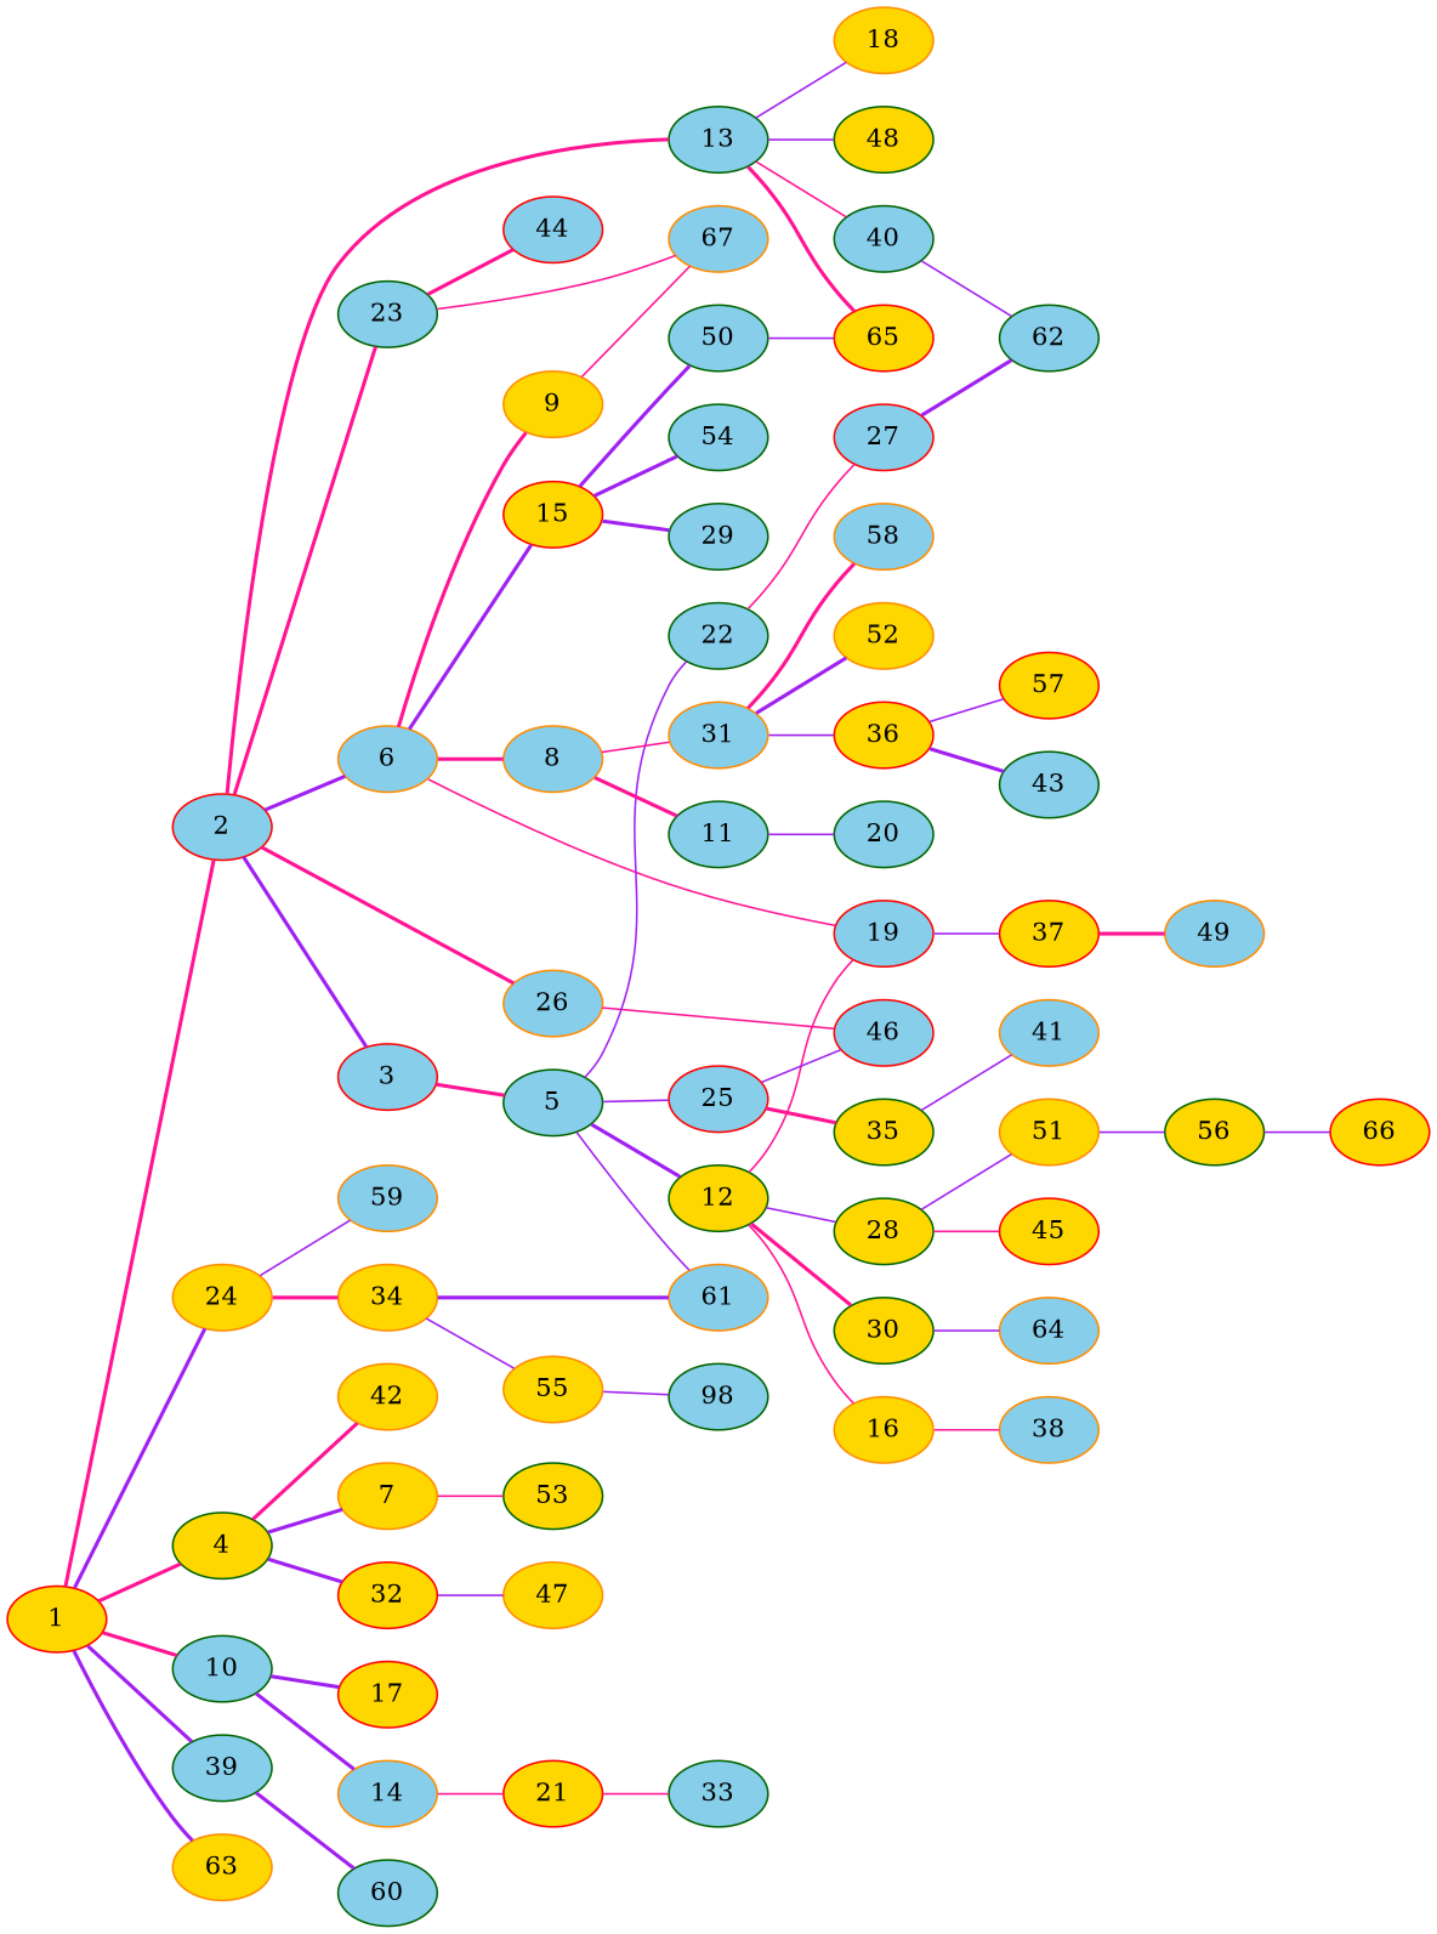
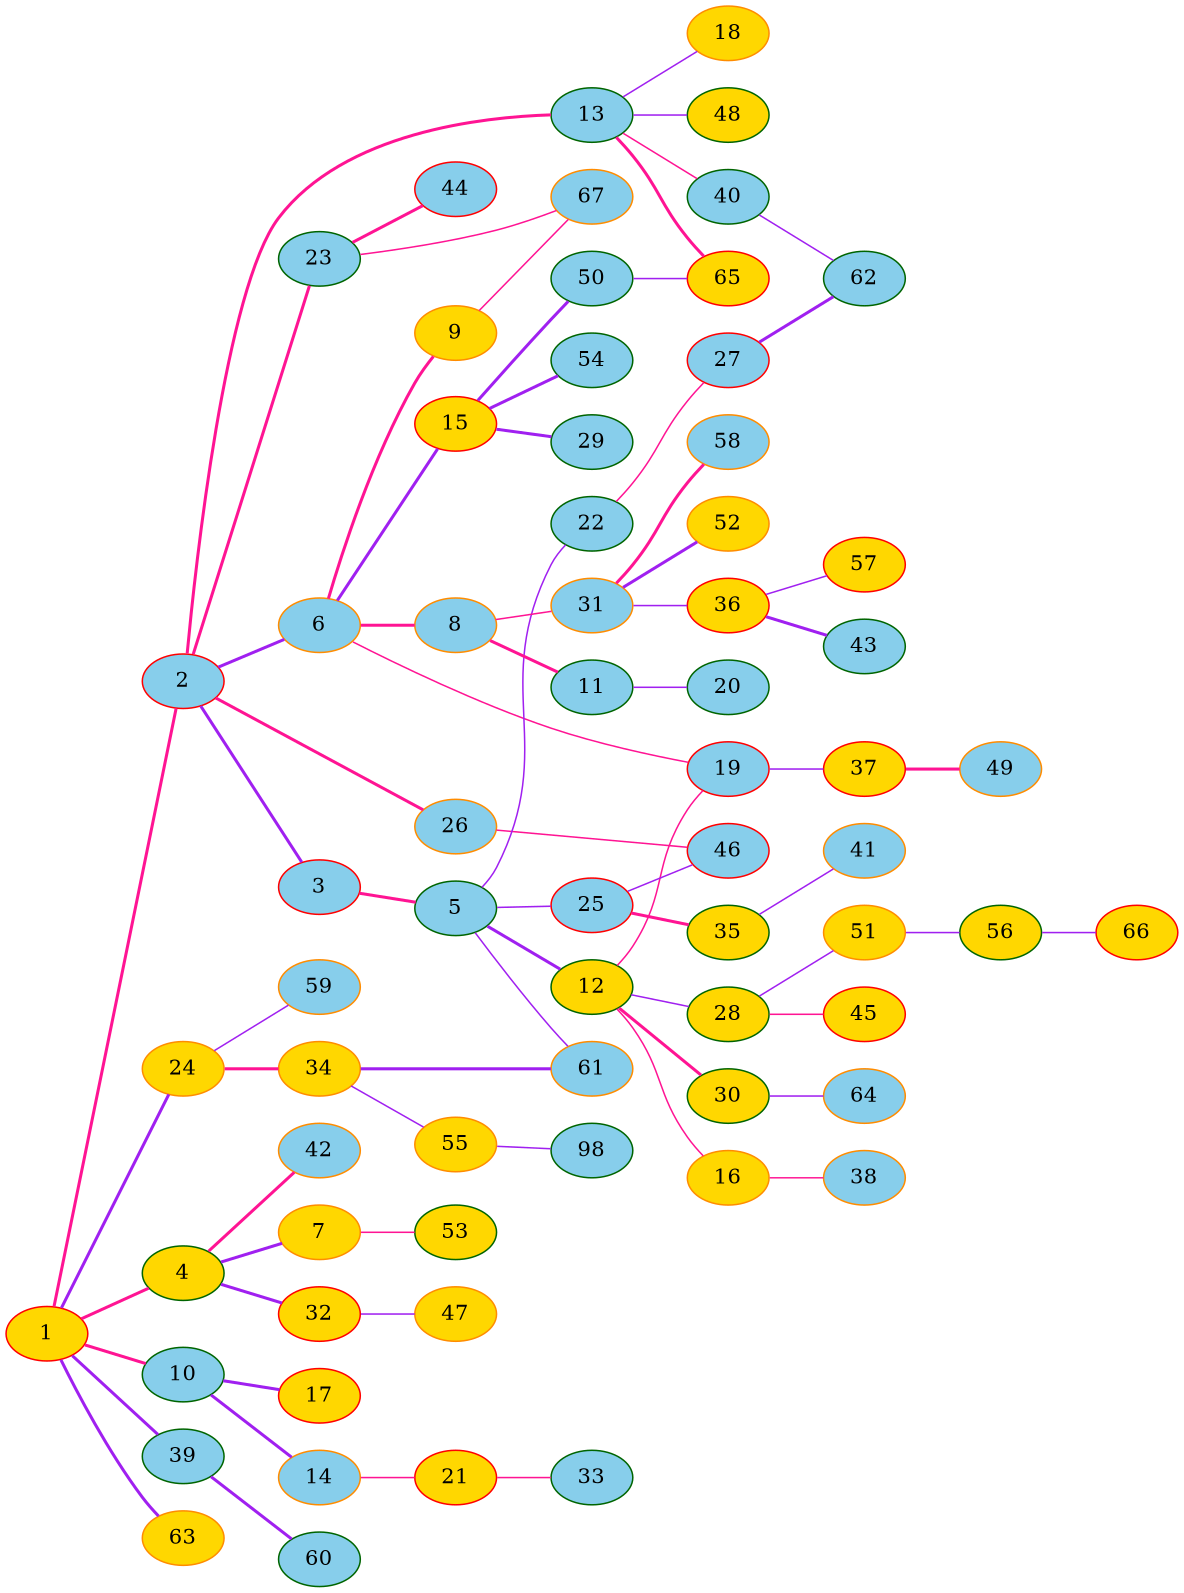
  graph {
    rankdir=LR
    node [color=darkgreen fillcolor=skyblue style=filled]
    edge [color=purple style=bold]
    1 [color=red fillcolor=gold]
    2 [color=red]
    4 [fillcolor=gold]
    10
    24 [color=darkorange fillcolor=gold]
    39
    63 [color=darkorange fillcolor=gold]
    3 [color=red]
    6 [color=darkorange]
    13
    23
    26 [color=darkorange]
    7 [color=darkorange fillcolor=gold]
    32 [color=red fillcolor=gold]
-   42 [color=darkorange fillcolor=gold]
+   42 [color=darkorange]
    14 [color=darkorange]
    17 [color=red fillcolor=gold]
    34 [color=darkorange fillcolor=gold]
    59 [color=darkorange]
    60
    5
    8 [color=darkorange]
    9 [color=darkorange fillcolor=gold]
    15 [color=red fillcolor=gold]
    19 [color=red]
    18 [color=darkorange fillcolor=gold]
    40
    48 [fillcolor=gold]
    65 [color=red fillcolor=gold]
    67 [color=darkorange]
    44 [color=red]
    46 [color=red]
    12 [fillcolor=gold]
    22
    25 [color=red]
    61 [color=darkorange]
    53 [fillcolor=gold]
    47 [color=darkorange fillcolor=gold]
    16 [color=darkorange fillcolor=gold]
    28 [fillcolor=gold]
    30 [fillcolor=gold]
    27 [color=red]
    35 [fillcolor=gold]
    11
    31 [color=darkorange]
    29
    50
    54
    37 [color=red fillcolor=gold]
    20
    36 [color=red fillcolor=gold]
    52 [color=darkorange fillcolor=gold]
    58 [color=darkorange]
    21 [color=red fillcolor=gold]
    38 [color=darkorange]
    45 [color=red fillcolor=gold]
    51 [color=darkorange fillcolor=gold]
    64 [color=darkorange]
    62
    33
    49 [color=darkorange]
    55 [color=darkorange fillcolor=gold]
    41 [color=darkorange]
    56 [fillcolor=gold]
    43
    57 [color=red fillcolor=gold]
    n67 [label=98]
    66 [color=red fillcolor=gold]
    1 -- 2 [color=deeppink]
    1 -- 4 [color=deeppink]
    1 -- 10 [color=deeppink]
    1 -- 24
    1 -- 39
    1 -- 63
    2 -- 3
    2 -- 6
    2 -- 13 [color=deeppink]
    2 -- 23 [color=deeppink]
    2 -- 26 [color=deeppink]
    4 -- 7
    4 -- 32
    4 -- 42 [color=deeppink]
    10 -- 14
    10 -- 17
    24 -- 34 [color=deeppink]
    24 -- 59 [style=solid]
    39 -- 60
    3 -- 5 [color=deeppink]
    6 -- 8 [color=deeppink]
    6 -- 9 [color=deeppink]
    6 -- 15
    6 -- 19 [color=deeppink style=solid]
    13 -- 18 [style=solid]
    13 -- 40 [color=deeppink style=solid]
    13 -- 48 [style=solid]
    13 -- 65 [color=deeppink]
    23 -- 67 [color=deeppink style=solid]
    23 -- 44 [color=deeppink]
    26 -- 46 [color=deeppink style=solid]
    7 -- 53 [color=deeppink style=solid]
    32 -- 47 [style=solid]
    14 -- 21 [color=deeppink style=solid]
    34 -- 61
    34 -- 55 [style=solid]
    5 -- 12
    5 -- 22 [style=solid]
    5 -- 25 [style=solid]
    5 -- 61 [style=solid]
    8 -- 11 [color=deeppink]
    8 -- 31 [color=deeppink style=solid]
    9 -- 67 [color=deeppink style=solid]
    15 -- 29
    15 -- 50
    15 -- 54
    19 -- 37 [style=solid]
    40 -- 62 [style=solid]
    12 -- 19 [color=deeppink style=solid]
    12 -- 16 [color=deeppink style=solid]
    12 -- 28 [style=solid]
    12 -- 30 [color=deeppink]
    22 -- 27 [color=deeppink style=solid]
    25 -- 46 [style=solid]
    25 -- 35 [color=deeppink]
    16 -- 38 [color=deeppink style=solid]
    28 -- 45 [color=deeppink style=solid]
    28 -- 51 [style=solid]
    30 -- 64 [style=solid]
    27 -- 62
    35 -- 41 [style=solid]
    11 -- 20 [style=solid]
    31 -- 36 [style=solid]
    31 -- 52
    31 -- 58 [color=deeppink]
    50 -- 65 [style=solid]
    37 -- 49 [color=deeppink]
    36 -- 43
    36 -- 57 [style=solid]
    21 -- 33 [color=deeppink style=solid]
    51 -- 56 [style=solid]
    55 -- n67 [style=solid]
    56 -- 66 [style=solid]
  }
